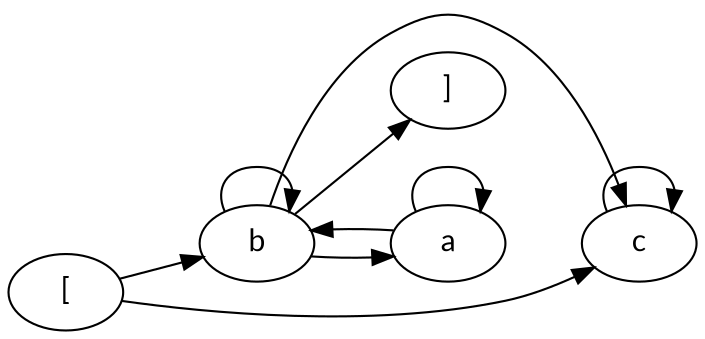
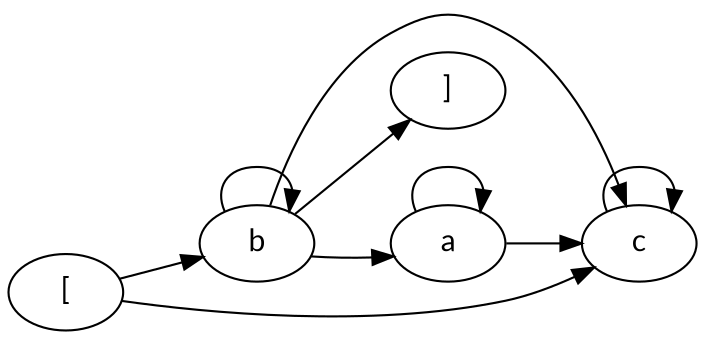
  digraph {
    fontname=Lato
    rankdir=LR
    node [fontname=Lato]
    edge [fontname=Lato]
    n1 [label="["]
    n2 [label=b]
    n3 [label=c]
    n4 [label="]"]
    n5 [label=a]
    n1 -> n2
    n1 -> n3
    n2 -> n2
    n2 -> n3
    n2 -> n4
    n2 -> n5
    n3 -> n3
-   n5 -> n2
+   n5 -> n3
    n5 -> n5
  }
